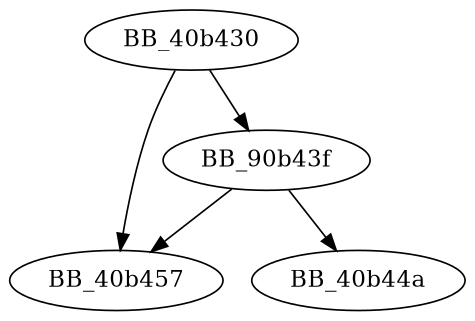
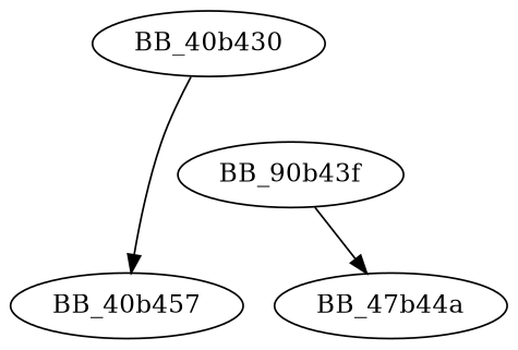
  digraph {
    n1 [label=BB_90b43f]
    BB_40b430
    n3 [label=BB_40b457]
-   BB_40b44a
-   n1 -> n3
+   BB_40b44a [label=BB_47b44a]
    n1 -> BB_40b44a
-   BB_40b430 -> n1
    BB_40b430 -> n3
  }
